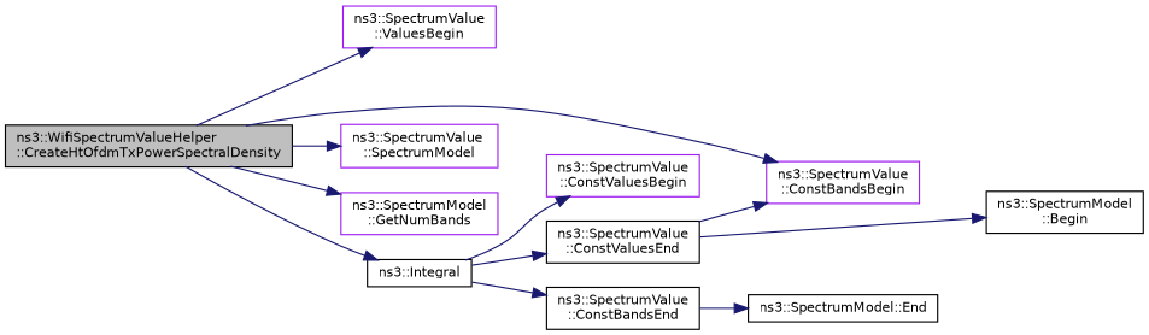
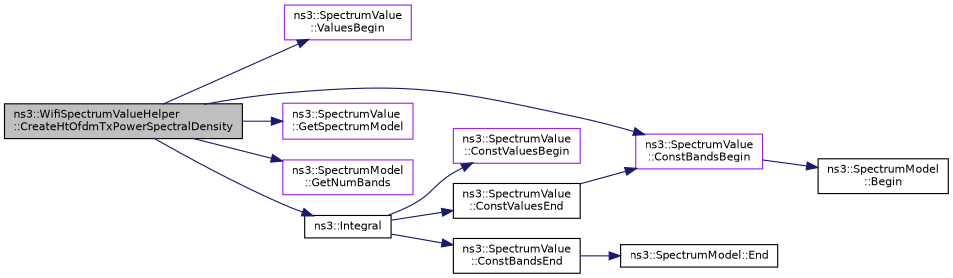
  digraph {
    rankdir=LR
    node [color=black fillcolor=white fontname=Helvetica fontsize=10 shape=record style=filled]
    edge [color=midnightblue fontname=Helvetica fontsize=10 labelfontname=Helvetica labelfontsize=10 style=solid]
    n1 [fillcolor=grey75 fontcolor=black height=0.2 label="ns3::WifiSpectrumValueHelper\l::CreateHtOfdmTxPowerSpectralDensity" width=0.4]
    n2 [color=purple height=0.2 label="ns3::SpectrumValue\l::ValuesBegin" width=0.4]
    n3 [color=purple height=0.2 label="ns3::SpectrumValue\l::ConstBandsBegin" width=0.4]
-   n4 [color=purple height=0.2 label="ns3::SpectrumValue\l::SpectrumModel" width=0.4]
+   n4 [color=purple height=0.2 label="ns3::SpectrumValue\l::GetSpectrumModel" width=0.4]
    n5 [color=purple height=0.2 label="ns3::SpectrumModel\l::GetNumBands" width=0.4]
    n6 [height=0.2 label="ns3::Integral" width=0.4]
    n7 [height=0.2 label="ns3::SpectrumModel\l::Begin" width=0.4]
    n8 [color=purple height=0.2 label="ns3::SpectrumValue\l::ConstValuesBegin" width=0.4]
    n9 [height=0.2 label="ns3::SpectrumValue\l::ConstValuesEnd" width=0.4]
    n10 [height=0.2 label="ns3::SpectrumValue\l::ConstBandsEnd" width=0.4]
    n11 [height=0.2 label="ns3::SpectrumModel::End" width=0.4]
    n1 -> n2
    n1 -> n3
    n1 -> n4
    n1 -> n5
    n1 -> n6
-   n9 -> n7
+   n3 -> n7
    n6 -> n8
    n6 -> n9
    n6 -> n10
    n9 -> n3
    n10 -> n11
  }
